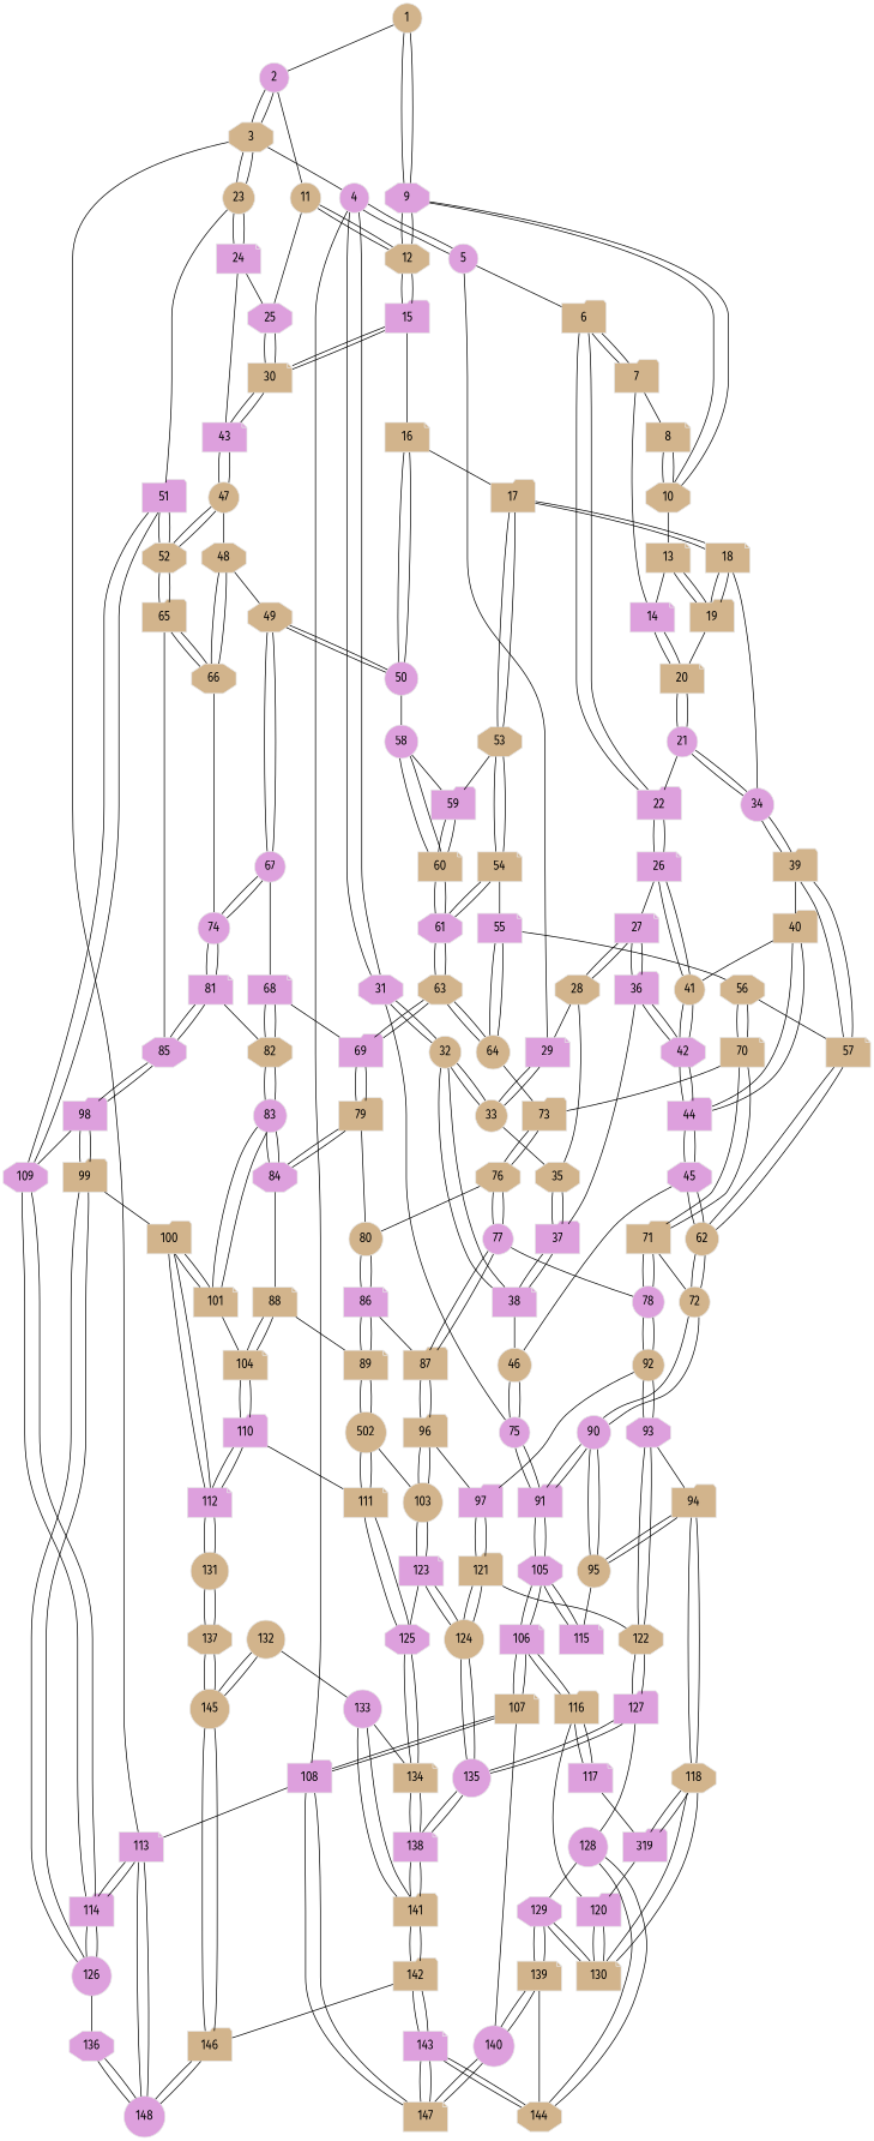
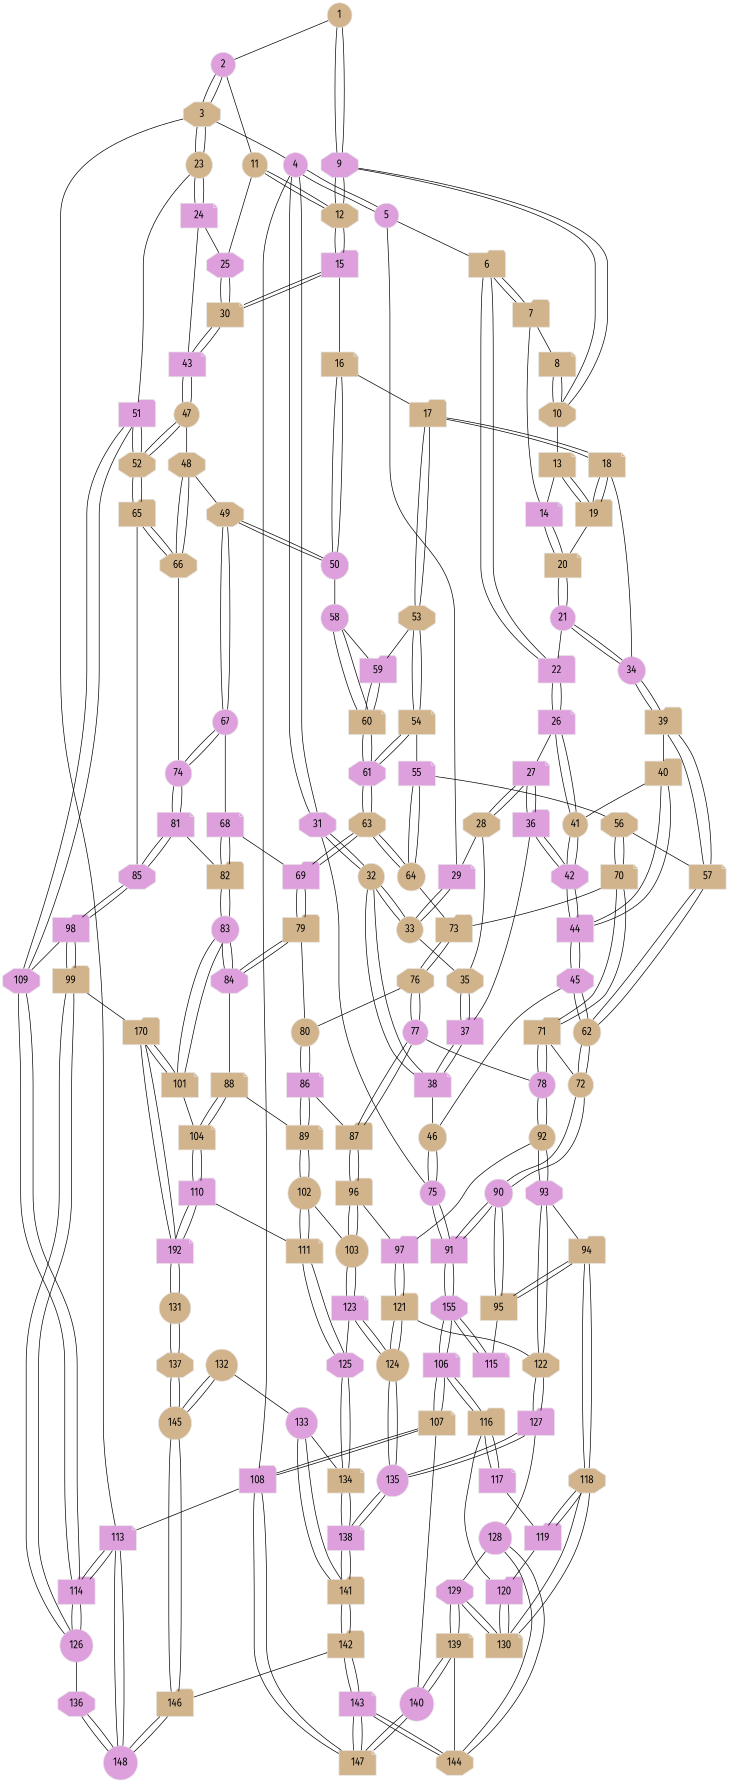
  graph {
    fontname="Fira Sans"
    node [color=gray90 fillcolor=tan fontname="Fira Sans" shape=circle style=filled]
    edge [fontname="Fira Sans"]
    1
    2 [fillcolor=plum]
    9 [fillcolor=plum shape=octagon]
    3 [shape=octagon]
    11
    10 [shape=octagon]
    12 [shape=octagon]
    4 [fillcolor=plum]
    23
    113 [fillcolor=plum shape=note]
    25 [fillcolor=plum shape=octagon]
    5 [fillcolor=plum]
    31 [fillcolor=plum shape=octagon]
    108 [fillcolor=plum shape=folder]
    24 [fillcolor=plum shape=note]
    51 [fillcolor=plum shape=folder]
    114 [fillcolor=plum shape=folder]
    148 [fillcolor=plum]
    6 [shape=folder]
    29 [fillcolor=plum shape=note]
    32
    75 [fillcolor=plum]
    147 [shape=note]
    7 [shape=folder]
    22 [fillcolor=plum shape=folder]
    33
    8 [shape=note]
    14 [fillcolor=plum shape=note]
    26 [fillcolor=plum shape=note]
    20 [shape=note]
    13 [shape=note]
    15 [fillcolor=plum shape=folder]
    19 [shape=folder]
    30 [shape=note]
    16 [shape=note]
    21 [fillcolor=plum]
    17 [shape=folder]
    50 [fillcolor=plum]
    43 [fillcolor=plum shape=note]
    18 [shape=note]
    53 [shape=octagon]
    58 [fillcolor=plum]
    34 [fillcolor=plum]
    54 [shape=note]
    59 [fillcolor=plum shape=folder]
    39 [shape=folder]
    27 [fillcolor=plum shape=note]
    41
    52 [shape=octagon]
    109 [fillcolor=plum shape=octagon]
    47
    28 [shape=octagon]
    36 [fillcolor=plum shape=folder]
    42 [fillcolor=plum shape=octagon]
    35 [shape=octagon]
    37 [fillcolor=plum shape=folder]
    38 [fillcolor=plum shape=note]
    91 [fillcolor=plum shape=folder]
    46
    40 [shape=folder]
    57 [shape=note]
    44 [fillcolor=plum shape=folder]
    62
    45 [fillcolor=plum shape=octagon]
    48 [shape=octagon]
    72
    49 [shape=octagon]
    66 [shape=octagon]
    65 [shape=folder]
    67 [fillcolor=plum]
    74 [fillcolor=plum]
    68 [fillcolor=plum shape=note]
    60 [shape=note]
    85 [fillcolor=plum shape=octagon]
    55 [fillcolor=plum shape=note]
    61 [fillcolor=plum shape=octagon]
    56 [shape=octagon]
    64
    63 [shape=octagon]
    70 [shape=note]
    73 [shape=folder]
    71 [shape=folder]
    69 [fillcolor=plum shape=folder]
    90 [fillcolor=plum]
    79 [shape=folder]
    76 [shape=octagon]
    98 [fillcolor=plum shape=folder]
    81 [fillcolor=plum shape=note]
-   82 [shape=octagon]
+   82 [shape=folder]
    83 [fillcolor=plum]
    80
    84 [fillcolor=plum shape=octagon]
    78 [fillcolor=plum]
    92
-   95
+   95 [shape=folder]
    77 [fillcolor=plum]
-   105 [fillcolor=plum shape=octagon]
+   105 [fillcolor=plum shape=octagon label=155]
    87 [shape=folder]
    86 [fillcolor=plum shape=note]
    96 [shape=folder]
    93 [fillcolor=plum shape=octagon]
    97 [fillcolor=plum shape=folder]
    88 [shape=note]
    89 [shape=note]
    101 [shape=note]
    104 [shape=note]
    99 [shape=folder]
-   102 [label=502]
+   102
    103
    110 [fillcolor=plum shape=folder]
    111 [shape=note]
    115 [fillcolor=plum shape=note]
    106 [fillcolor=plum shape=note]
    94 [shape=folder]
    122 [shape=octagon]
    121 [shape=folder]
    118 [shape=octagon]
    127 [fillcolor=plum shape=folder]
-   119 [fillcolor=plum shape=folder label=319]
+   119 [fillcolor=plum shape=folder]
    130 [shape=note]
    123 [fillcolor=plum shape=note]
    124
-   100 [shape=folder]
+   100 [shape=folder label=170]
    126 [fillcolor=plum]
-   112 [fillcolor=plum shape=note]
+   112 [fillcolor=plum shape=note label=192]
    136 [fillcolor=plum shape=octagon]
    131
    125 [fillcolor=plum shape=octagon]
    107 [shape=note]
    116 [shape=folder]
    140 [fillcolor=plum]
    117 [fillcolor=plum shape=note]
    120 [fillcolor=plum shape=folder]
    134 [shape=note]
    137 [shape=octagon]
    135 [fillcolor=plum]
    128 [fillcolor=plum]
    138 [fillcolor=plum shape=note]
    129 [fillcolor=plum shape=octagon]
    144 [shape=octagon]
    139 [shape=note]
    132
    133 [fillcolor=plum]
    145
    141 [shape=folder]
    146 [shape=folder]
    142 [shape=folder]
    143 [fillcolor=plum shape=note]
    1 -- 2
    1 -- 9
    1 -- 9
    2 -- 3
    2 -- 3
    2 -- 11
    9 -- 10
    9 -- 10
    9 -- 12
    9 -- 12
    3 -- 4
    3 -- 23
    3 -- 23
    3 -- 113
    11 -- 12
    11 -- 12
    11 -- 25
    10 -- 13
    12 -- 15
    12 -- 15
    4 -- 5
    4 -- 5
    4 -- 31
    4 -- 31
    4 -- 108
    23 -- 24
    23 -- 24
    23 -- 51
    113 -- 114
    113 -- 114
    113 -- 148
    113 -- 148
    25 -- 30
    25 -- 30
    5 -- 6
    5 -- 29
    31 -- 32
    31 -- 32
    31 -- 75
    108 -- 113
    108 -- 147
    108 -- 147
    24 -- 25
    24 -- 43
    51 -- 52
    51 -- 52
    51 -- 109
    51 -- 109
    114 -- 126
    114 -- 126
    6 -- 7
    6 -- 7
    6 -- 22
    6 -- 22
    29 -- 33
    29 -- 33
    32 -- 33
    32 -- 33
    32 -- 38
    32 -- 38
    75 -- 91
    75 -- 91
    7 -- 8
    7 -- 14
    22 -- 26
    22 -- 26
    33 -- 35
    8 -- 10
    8 -- 10
    14 -- 20
    14 -- 20
    26 -- 27
    26 -- 41
    26 -- 41
    20 -- 21
    20 -- 21
    13 -- 14
    13 -- 19
    13 -- 19
    15 -- 30
    15 -- 30
    15 -- 16
    19 -- 20
    30 -- 43
    30 -- 43
    16 -- 17
    16 -- 50
    16 -- 50
    21 -- 22
    21 -- 34
    21 -- 34
    17 -- 18
    17 -- 18
    17 -- 53
    17 -- 53
    50 -- 58
    43 -- 47
    43 -- 47
    18 -- 19
    18 -- 19
    18 -- 34
    53 -- 54
    53 -- 54
    53 -- 59
    58 -- 59
    58 -- 60
    58 -- 60
    34 -- 39
    34 -- 39
    54 -- 55
    54 -- 61
    54 -- 61
    59 -- 60
    59 -- 60
    39 -- 40
    39 -- 57
    39 -- 57
    27 -- 28
    27 -- 28
    27 -- 36
    27 -- 36
    41 -- 42
    41 -- 42
    52 -- 65
    52 -- 65
    109 -- 114
    109 -- 114
    47 -- 52
    47 -- 52
    47 -- 48
    28 -- 29
    28 -- 35
    36 -- 42
    36 -- 42
    36 -- 37
    42 -- 44
    42 -- 44
    35 -- 37
    35 -- 37
    37 -- 38
    37 -- 38
    38 -- 46
    91 -- 105
    91 -- 105
    46 -- 75
    46 -- 75
    40 -- 41
    40 -- 44
    40 -- 44
    57 -- 62
    57 -- 62
    44 -- 45
    44 -- 45
    62 -- 72
    62 -- 72
    45 -- 46
    45 -- 62
    45 -- 62
    48 -- 49
    48 -- 66
    48 -- 66
    72 -- 90
    72 -- 90
    49 -- 50
    49 -- 50
    49 -- 67
    49 -- 67
    66 -- 74
    65 -- 66
    65 -- 66
    65 -- 85
    67 -- 74
    67 -- 74
    67 -- 68
    74 -- 81
    74 -- 81
    68 -- 69
    68 -- 82
    68 -- 82
    60 -- 61
    60 -- 61
    85 -- 98
    85 -- 98
    55 -- 56
    55 -- 64
    55 -- 64
    61 -- 63
    61 -- 63
    56 -- 57
    56 -- 70
    56 -- 70
    64 -- 73
    63 -- 64
    63 -- 64
    63 -- 69
    63 -- 69
    70 -- 73
    70 -- 71
    70 -- 71
    73 -- 76
    73 -- 76
    71 -- 72
    71 -- 78
    71 -- 78
    69 -- 79
    69 -- 79
    90 -- 91
    90 -- 91
    90 -- 95
    90 -- 95
    79 -- 80
    79 -- 84
    79 -- 84
    76 -- 80
    76 -- 77
    76 -- 77
    98 -- 109
    98 -- 99
    98 -- 99
    81 -- 85
    81 -- 85
    81 -- 82
    82 -- 83
    82 -- 83
    83 -- 84
    83 -- 84
    83 -- 101
    83 -- 101
    80 -- 86
    80 -- 86
    84 -- 88
    78 -- 92
    78 -- 92
    92 -- 93
    92 -- 93
    92 -- 97
    95 -- 115
    77 -- 78
    77 -- 87
    77 -- 87
    105 -- 115
    105 -- 115
    105 -- 106
    105 -- 106
    87 -- 96
    87 -- 96
    86 -- 87
    86 -- 89
    86 -- 89
    96 -- 97
    96 -- 103
    96 -- 103
    93 -- 94
    93 -- 122
    93 -- 122
    97 -- 121
    97 -- 121
    88 -- 89
    88 -- 104
    88 -- 104
    89 -- 102
    89 -- 102
    101 -- 104
    104 -- 110
    104 -- 110
    99 -- 100
    99 -- 126
    99 -- 126
    102 -- 103
    102 -- 111
    102 -- 111
    103 -- 123
    103 -- 123
    110 -- 111
    110 -- 112
    110 -- 112
    111 -- 125
    111 -- 125
    106 -- 107
    106 -- 107
    106 -- 116
    106 -- 116
    94 -- 95
    94 -- 95
    94 -- 118
    94 -- 118
    122 -- 127
    122 -- 127
    121 -- 122
    121 -- 124
    121 -- 124
    118 -- 119
    118 -- 119
    118 -- 130
    118 -- 130
    127 -- 135
    127 -- 135
    127 -- 128
    119 -- 120
    123 -- 124
    123 -- 124
    123 -- 125
    124 -- 135
    124 -- 135
    100 -- 101
    100 -- 101
    100 -- 112
    100 -- 112
    126 -- 136
    112 -- 131
    112 -- 131
    136 -- 148
    136 -- 148
    131 -- 137
    131 -- 137
    125 -- 134
    125 -- 134
    107 -- 108
    107 -- 108
    107 -- 140
    116 -- 117
    116 -- 117
    116 -- 120
    140 -- 147
    140 -- 147
    117 -- 119
    120 -- 130
    120 -- 130
    134 -- 138
    134 -- 138
    137 -- 145
    137 -- 145
    135 -- 138
    135 -- 138
    128 -- 129
    128 -- 144
    128 -- 144
    138 -- 141
    138 -- 141
    129 -- 130
    129 -- 130
    129 -- 139
    129 -- 139
    139 -- 140
    139 -- 140
    139 -- 144
    132 -- 133
    132 -- 145
    132 -- 145
    133 -- 134
    133 -- 141
    133 -- 141
    145 -- 146
    145 -- 146
    141 -- 142
    141 -- 142
    146 -- 148
    146 -- 148
    142 -- 146
    142 -- 143
    142 -- 143
    143 -- 147
    143 -- 147
    143 -- 144
    143 -- 144
  }
